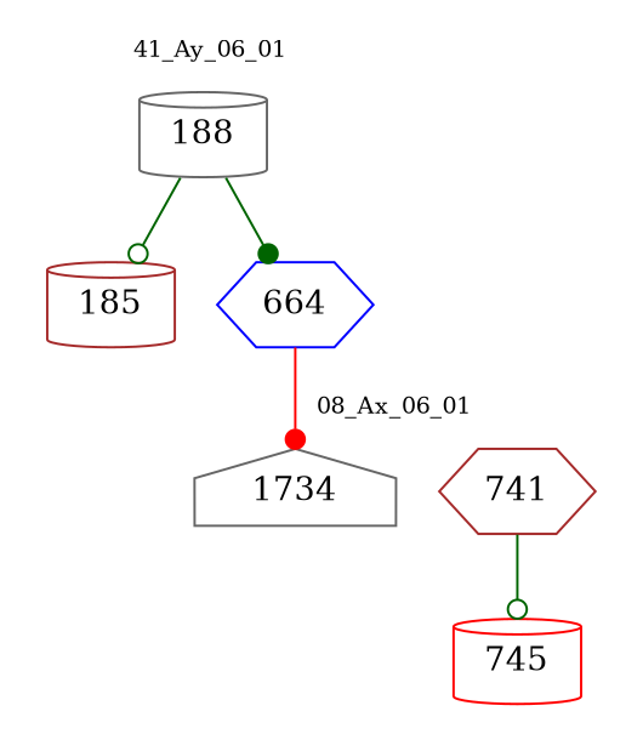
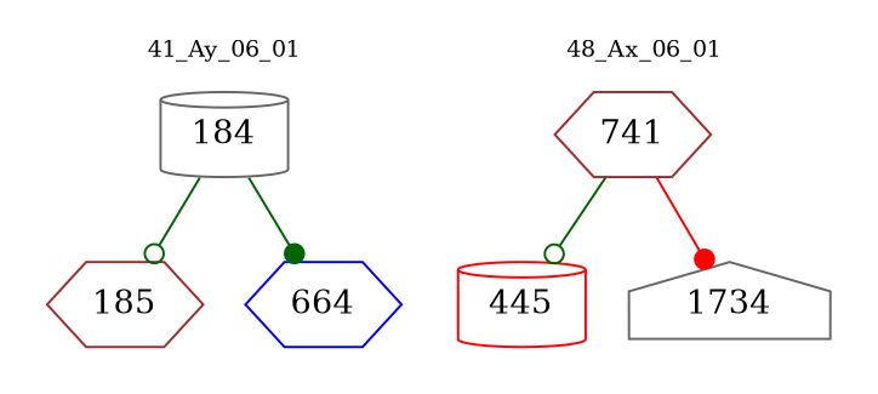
  digraph {
    fontname="DejaVu Serif"
    node [color=gray40 fontname="DejaVu Serif" shape=hexagon]
    edge [arrowhead=odot color=darkgreen fontname="DejaVu Serif"]
-   n1 [label=188 shape=cylinder]
-   n2 [color=brown label=185 shape=cylinder]
+   n1 [label=184 shape=cylinder]
+   n2 [color=brown label=185]
    n3 [color=blue label=664]
    n4 [color=brown label=741]
-   n5 [color=red label=745 shape=cylinder]
+   n5 [color=red label=445 shape=cylinder]
    n6 [label=1734 shape=house]
    subgraph cluster_1 {
      color=white
      fontsize=10
      label="41_Ay_06_01"
      n1
      n2
      n3
    }
    subgraph cluster_2 {
      color=white
      fontsize=10
-     label="08_Ax_06_01"
+     label="48_Ax_06_01"
      n4
      n5
      n6
    }
    n1 -> n2
    n1 -> n3 [arrowhead=dot]
    n4 -> n5
-   n3 -> n6 [arrowhead=dot color=red]
+   n4 -> n6 [arrowhead=dot color=red]
  }
